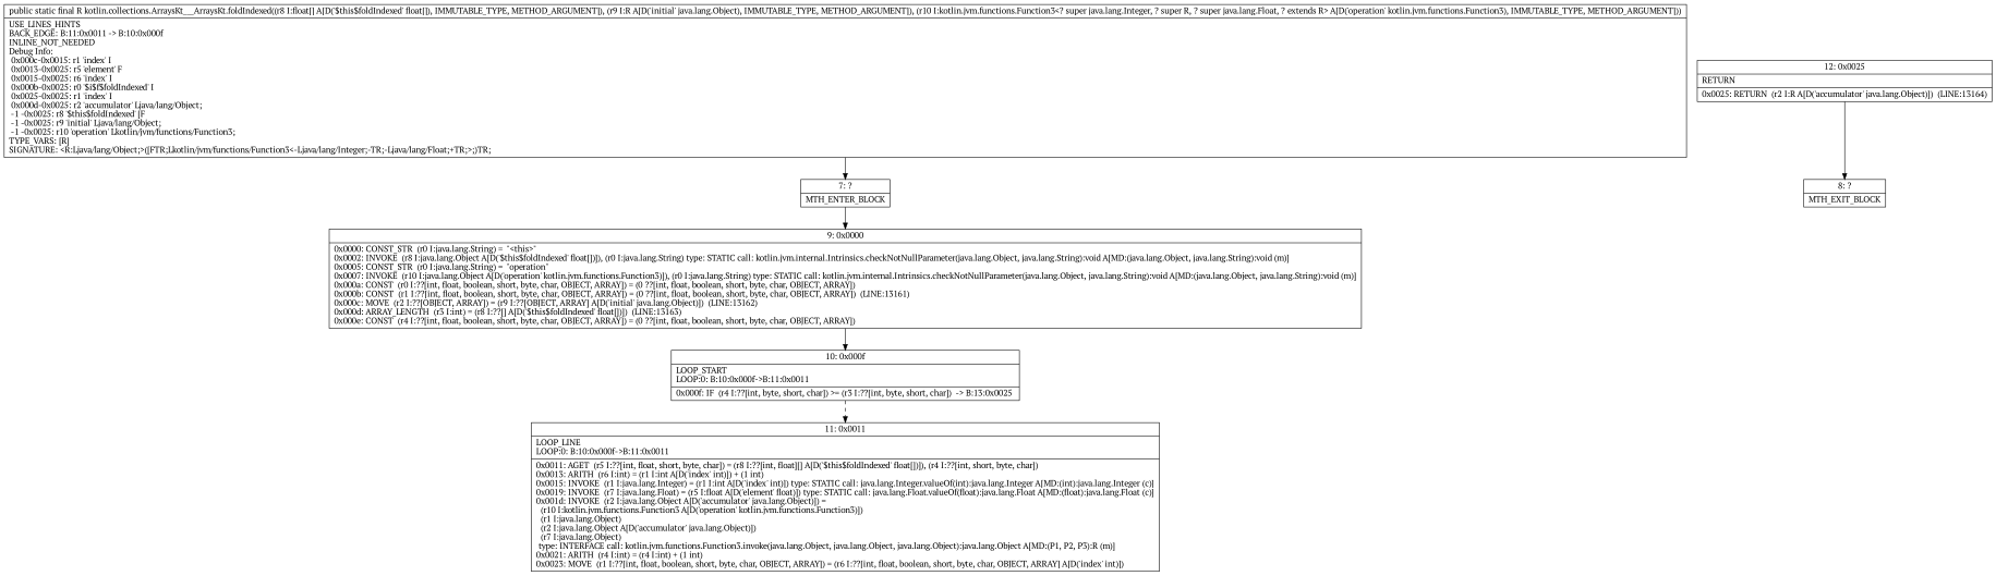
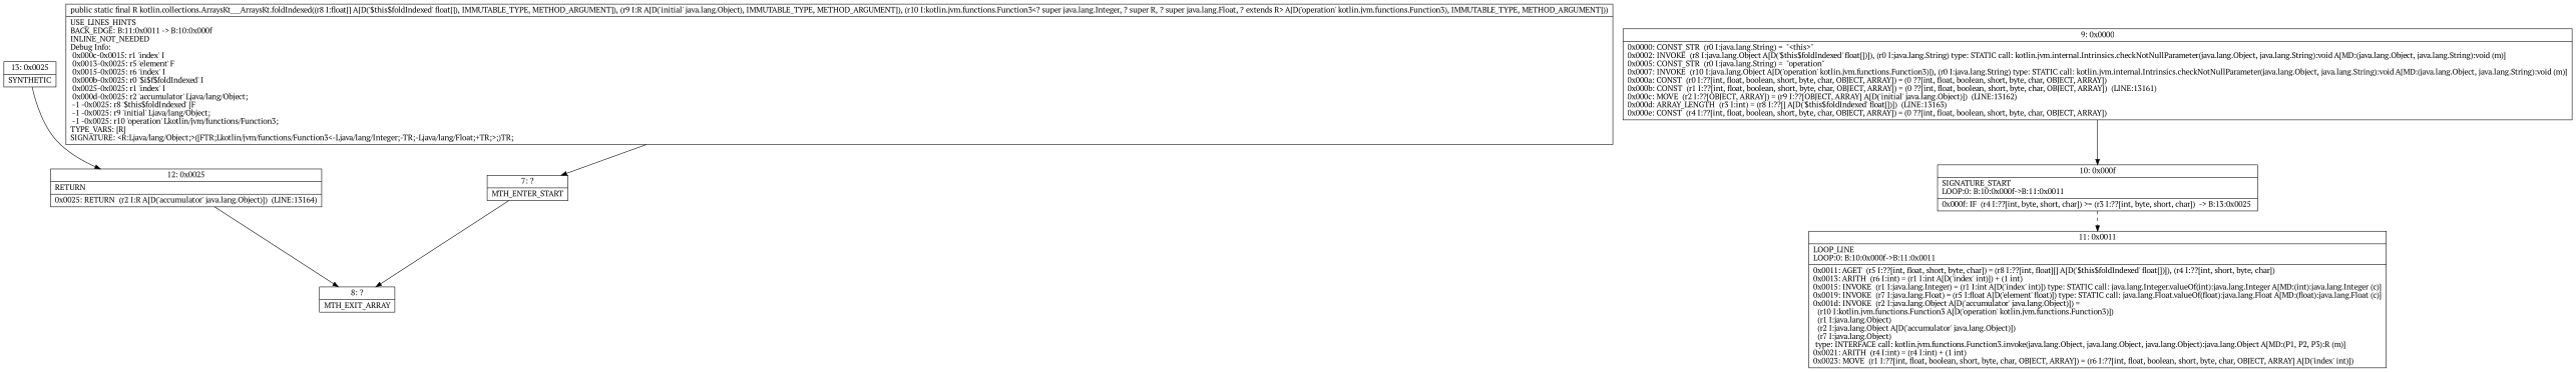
  digraph {
    fontname="PT Serif"
    node [fontname="PT Serif" shape=record]
    edge [fontname="PT Serif"]
-   n1 [label="{7\:\ ?|MTH_ENTER_BLOCK\l}"]
+   n1 [label="{7\:\ ?|MTH_ENTER_START\l}"]
    n2 [label="{9\:\ 0x0000|0x0000: CONST_STR  (r0 I:java.lang.String) =  \"\<this\>\" \l0x0002: INVOKE  (r8 I:java.lang.Object A[D('$this$foldIndexed' float[])]), (r0 I:java.lang.String) type: STATIC call: kotlin.jvm.internal.Intrinsics.checkNotNullParameter(java.lang.Object, java.lang.String):void A[MD:(java.lang.Object, java.lang.String):void (m)]\l0x0005: CONST_STR  (r0 I:java.lang.String) =  \"operation\" \l0x0007: INVOKE  (r10 I:java.lang.Object A[D('operation' kotlin.jvm.functions.Function3)]), (r0 I:java.lang.String) type: STATIC call: kotlin.jvm.internal.Intrinsics.checkNotNullParameter(java.lang.Object, java.lang.String):void A[MD:(java.lang.Object, java.lang.String):void (m)]\l0x000a: CONST  (r0 I:??[int, float, boolean, short, byte, char, OBJECT, ARRAY]) = (0 ??[int, float, boolean, short, byte, char, OBJECT, ARRAY]) \l0x000b: CONST  (r1 I:??[int, float, boolean, short, byte, char, OBJECT, ARRAY]) = (0 ??[int, float, boolean, short, byte, char, OBJECT, ARRAY])  (LINE:13161)\l0x000c: MOVE  (r2 I:??[OBJECT, ARRAY]) = (r9 I:??[OBJECT, ARRAY] A[D('initial' java.lang.Object)])  (LINE:13162)\l0x000d: ARRAY_LENGTH  (r3 I:int) = (r8 I:??[] A[D('$this$foldIndexed' float[])])  (LINE:13163)\l0x000e: CONST  (r4 I:??[int, float, boolean, short, byte, char, OBJECT, ARRAY]) = (0 ??[int, float, boolean, short, byte, char, OBJECT, ARRAY]) \l}"]
-   n3 [label="{10\:\ 0x000f|LOOP_START\lLOOP:0: B:10:0x000f\-\>B:11:0x0011\l|0x000f: IF  (r4 I:??[int, byte, short, char]) \>= (r3 I:??[int, byte, short, char])  \-\> B:13:0x0025 \l}"]
+   n3 [label="{10\:\ 0x000f|SIGNATURE_START\lLOOP:0: B:10:0x000f\-\>B:11:0x0011\l|0x000f: IF  (r4 I:??[int, byte, short, char]) \>= (r3 I:??[int, byte, short, char])  \-\> B:13:0x0025 \l}"]
    n4 [label="{11\:\ 0x0011|LOOP_LINE\lLOOP:0: B:10:0x000f\-\>B:11:0x0011\l|0x0011: AGET  (r5 I:??[int, float, short, byte, char]) = (r8 I:??[int, float][] A[D('$this$foldIndexed' float[])]), (r4 I:??[int, short, byte, char]) \l0x0013: ARITH  (r6 I:int) = (r1 I:int A[D('index' int)]) + (1 int) \l0x0015: INVOKE  (r1 I:java.lang.Integer) = (r1 I:int A[D('index' int)]) type: STATIC call: java.lang.Integer.valueOf(int):java.lang.Integer A[MD:(int):java.lang.Integer (c)]\l0x0019: INVOKE  (r7 I:java.lang.Float) = (r5 I:float A[D('element' float)]) type: STATIC call: java.lang.Float.valueOf(float):java.lang.Float A[MD:(float):java.lang.Float (c)]\l0x001d: INVOKE  (r2 I:java.lang.Object A[D('accumulator' java.lang.Object)]) = \l  (r10 I:kotlin.jvm.functions.Function3 A[D('operation' kotlin.jvm.functions.Function3)])\l  (r1 I:java.lang.Object)\l  (r2 I:java.lang.Object A[D('accumulator' java.lang.Object)])\l  (r7 I:java.lang.Object)\l type: INTERFACE call: kotlin.jvm.functions.Function3.invoke(java.lang.Object, java.lang.Object, java.lang.Object):java.lang.Object A[MD:(P1, P2, P3):R (m)]\l0x0021: ARITH  (r4 I:int) = (r4 I:int) + (1 int) \l0x0023: MOVE  (r1 I:??[int, float, boolean, short, byte, char, OBJECT, ARRAY]) = (r6 I:??[int, float, boolean, short, byte, char, OBJECT, ARRAY] A[D('index' int)]) \l}"]
+   n5 [label="{13\:\ 0x0025|SYNTHETIC\l}"]
    n6 [label="{12\:\ 0x0025|RETURN\l|0x0025: RETURN  (r2 I:R A[D('accumulator' java.lang.Object)])  (LINE:13164)\l}"]
-   n7 [label="{8\:\ ?|MTH_EXIT_BLOCK\l}"]
+   n7 [label="{8\:\ ?|MTH_EXIT_ARRAY\l}"]
    n8 [label="{public static final R kotlin.collections.ArraysKt___ArraysKt.foldIndexed((r8 I:float[] A[D('$this$foldIndexed' float[]), IMMUTABLE_TYPE, METHOD_ARGUMENT]), (r9 I:R A[D('initial' java.lang.Object), IMMUTABLE_TYPE, METHOD_ARGUMENT]), (r10 I:kotlin.jvm.functions.Function3\<? super java.lang.Integer, ? super R, ? super java.lang.Float, ? extends R\> A[D('operation' kotlin.jvm.functions.Function3), IMMUTABLE_TYPE, METHOD_ARGUMENT]))  | USE_LINES_HINTS\lBACK_EDGE: B:11:0x0011 \-\> B:10:0x000f\lINLINE_NOT_NEEDED\lDebug Info:\l  0x000c\-0x0015: r1 'index' I\l  0x0013\-0x0025: r5 'element' F\l  0x0015\-0x0025: r6 'index' I\l  0x000b\-0x0025: r0 '$i$f$foldIndexed' I\l  0x0025\-0x0025: r1 'index' I\l  0x000d\-0x0025: r2 'accumulator' Ljava\/lang\/Object;\l  \-1 \-0x0025: r8 '$this$foldIndexed' [F\l  \-1 \-0x0025: r9 'initial' Ljava\/lang\/Object;\l  \-1 \-0x0025: r10 'operation' Lkotlin\/jvm\/functions\/Function3;\lTYPE_VARS: [R]\lSIGNATURE: \<R:Ljava\/lang\/Object;\>([FTR;Lkotlin\/jvm\/functions\/Function3\<\-Ljava\/lang\/Integer;\-TR;\-Ljava\/lang\/Float;+TR;\>;)TR;\l}"]
-   n1 -> n2
+   n1 -> n7
    n2 -> n3
    n3 -> n4 [style=dashed]
+   n5 -> n6
    n6 -> n7
    n8 -> n1
  }
